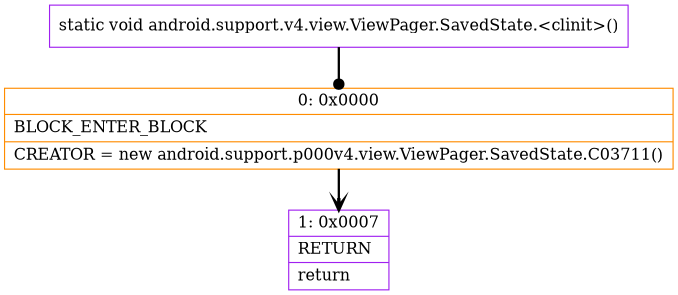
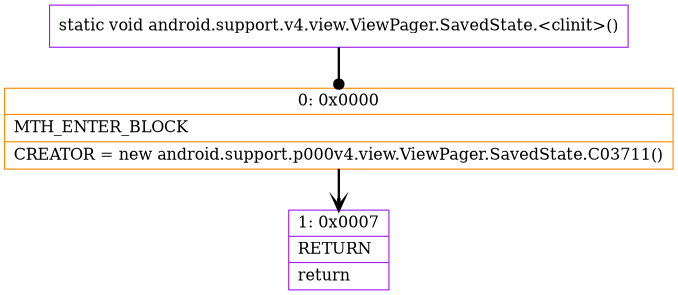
  digraph {
    node [shape=record color=purple]
    edge [style=bold]
-   n1 [label="{0\:\ 0x0000|BLOCK_ENTER_BLOCK\l|CREATOR = new android.support.p000v4.view.ViewPager.SavedState.C03711()\l}" color=darkorange]
+   n1 [label="{0\:\ 0x0000|MTH_ENTER_BLOCK\l|CREATOR = new android.support.p000v4.view.ViewPager.SavedState.C03711()\l}" color=darkorange]
    n2 [label="{1\:\ 0x0007|RETURN\l|return\l}"]
    n3 [label="{static void android.support.v4.view.ViewPager.SavedState.\<clinit\>() }"]
    n1 -> n2 [arrowhead=vee]
    n3 -> n1 [arrowhead=dot]
  }
